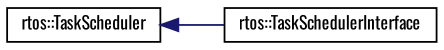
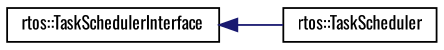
  digraph {
    rankdir=LR
    fontname=Oswald
    node [color=black fillcolor=white fontname=Oswald fontsize=10 shape=record style=filled]
    n1 [height=0.2 label="rtos::TaskSchedulerInterface" width=0.4]
    n2 [height=0.2 label="rtos::TaskScheduler" width=0.4]
-   n2 -> n1 [color=midnightblue dir=back fontname=Oswald fontsize=10 labelfontname=Helvetica labelfontsize=10 style=solid]
+   n1 -> n2 [color=midnightblue dir=back fontname=Oswald fontsize=10 labelfontname=Helvetica labelfontsize=10 style=solid]
  }
